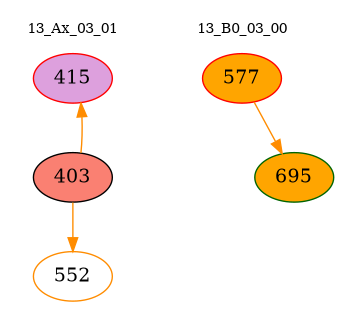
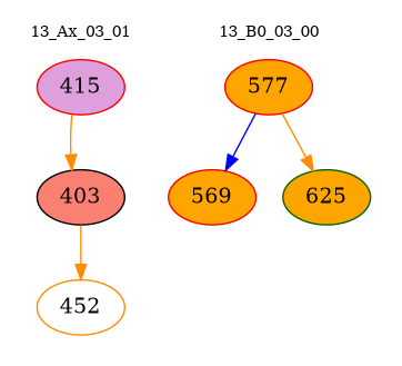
  digraph {
    node [color=red fillcolor=orange style=filled]
    edge [color=darkorange]
    n1 [fillcolor=plum label=415]
    n2 [color=black fillcolor=salmon label=403]
-   n3 [color=darkorange fillcolor=white label=552]
+   n3 [color=darkorange fillcolor=white label=452]
    n4 [label=577]
-   n6 [color=darkgreen label=695]
+   n5 [label=569]
+   n6 [color=darkgreen label=625]
    subgraph cluster_1 {
      color=white
      fontsize=10
      label="13_Ax_03_01"
      n1
      n2
      n3
    }
    subgraph cluster_2 {
      color=white
      fontsize=10
      label="13_B0_03_00"
      n4
+     n5
      n6
    }
-   n2 -> n1
+   n1 -> n2
    n2 -> n3
+   n4 -> n5 [color=blue]
    n4 -> n6
  }
